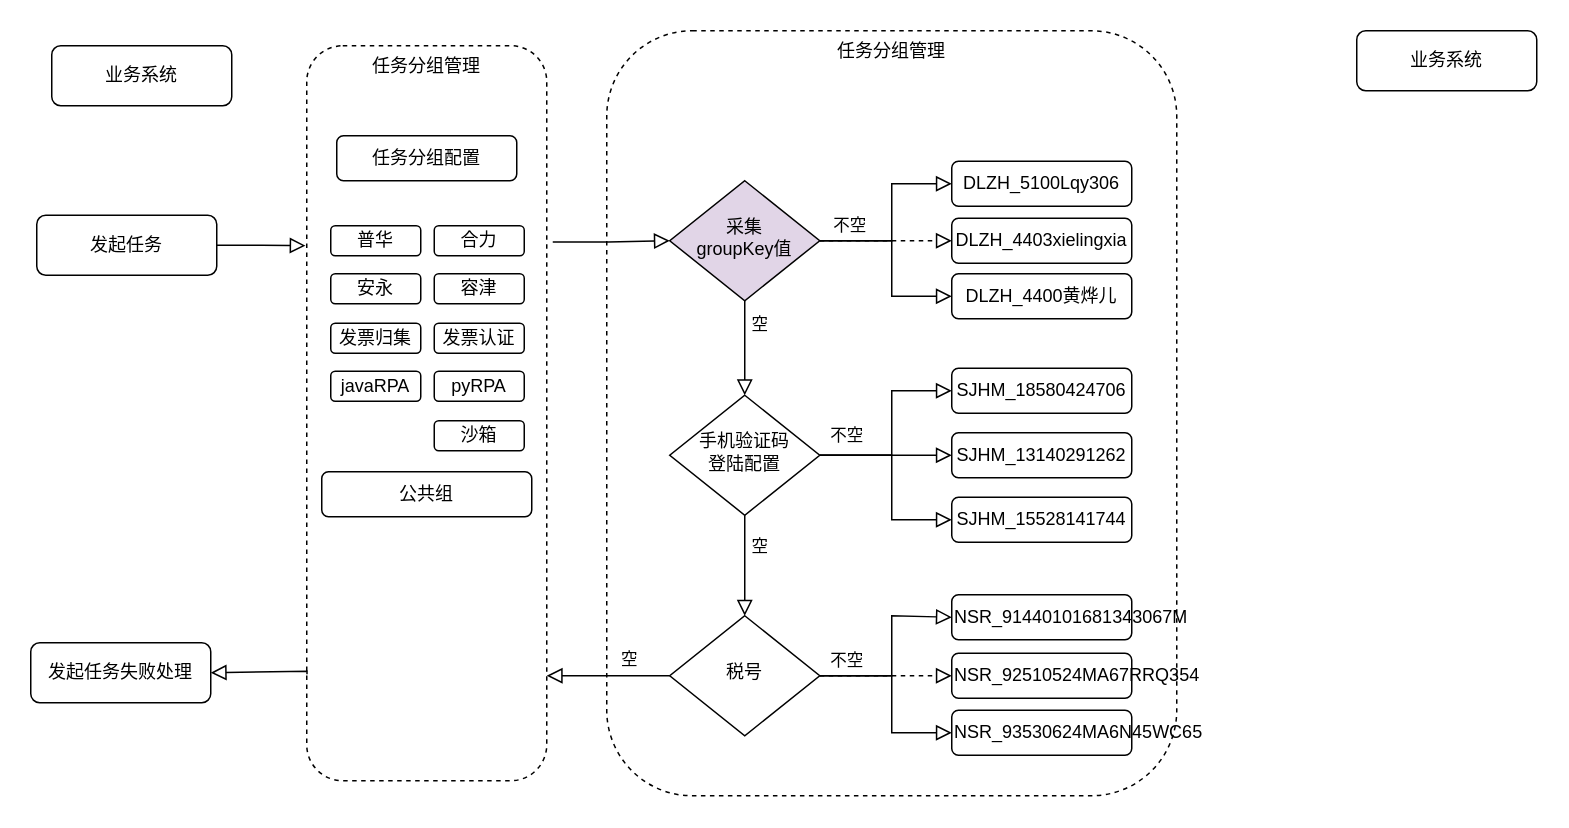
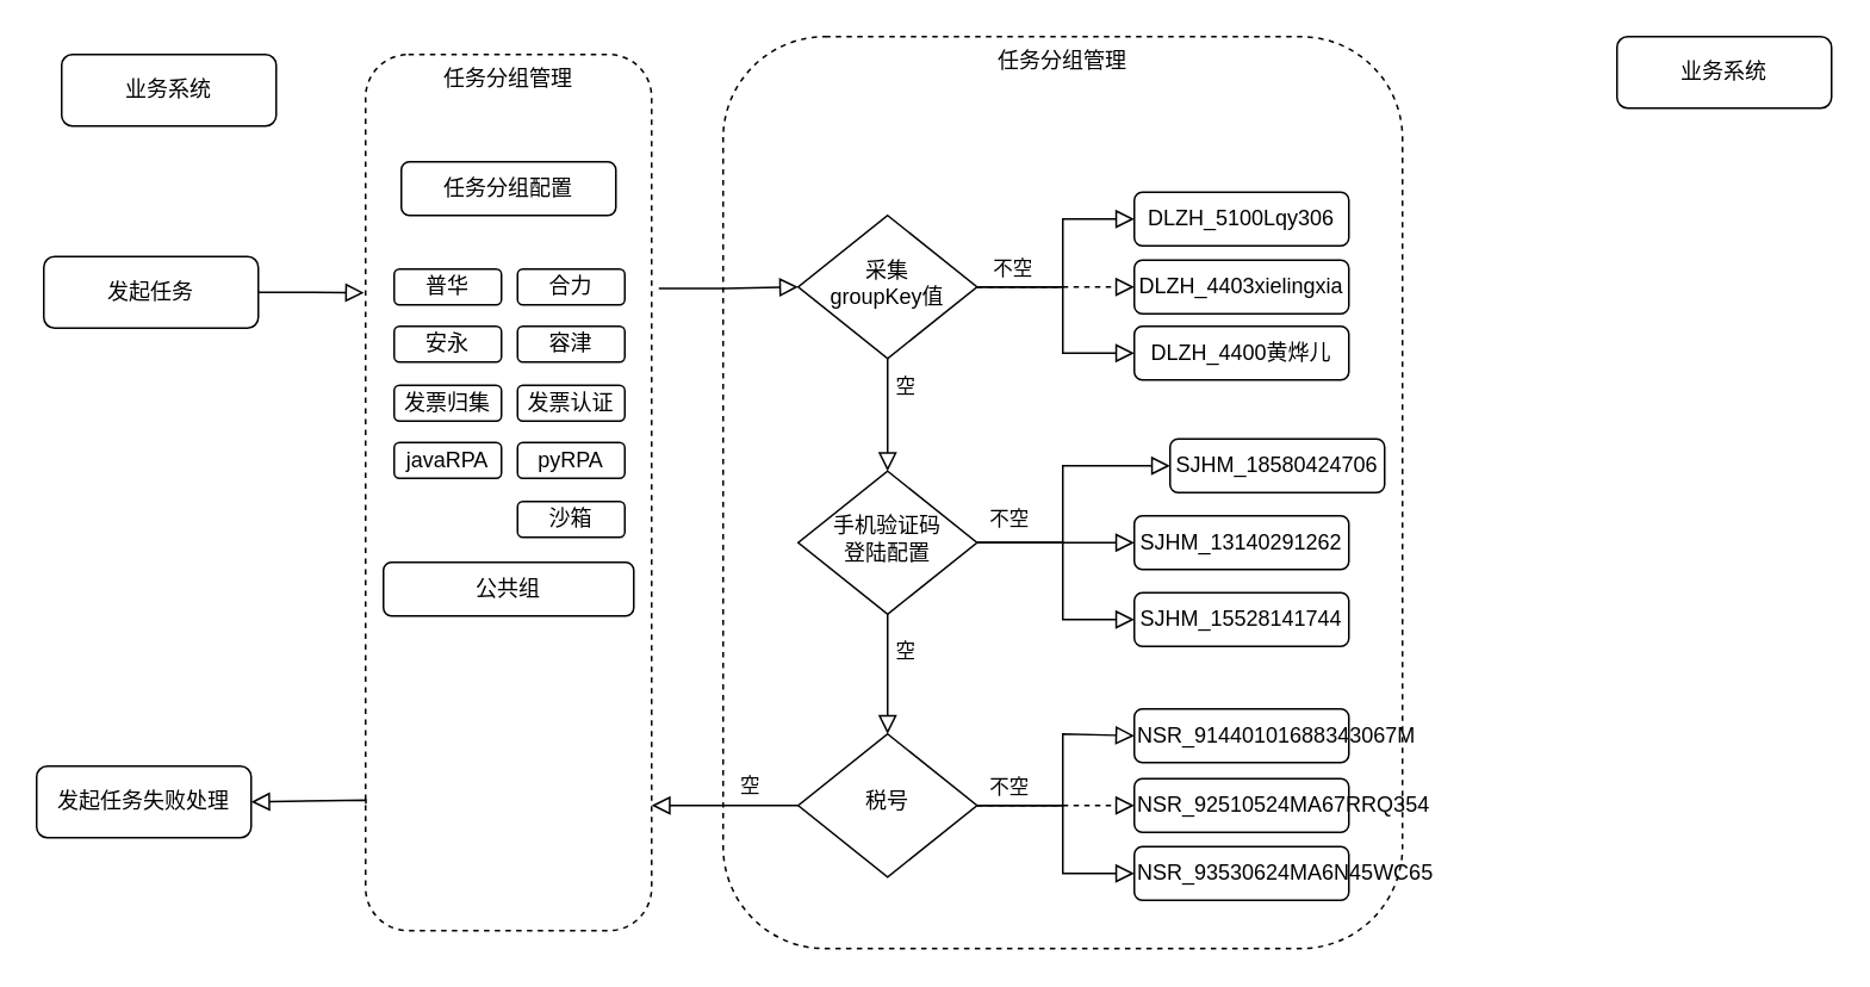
  <mxCell id="0" />
  <mxCell id="1" parent="0" />
  <mxCell id="2" value="任务分组管理" style="rounded=1;whiteSpace=wrap;html=1;fontSize=12;glass=0;strokeWidth=1;shadow=0;dashed=1;verticalAlign=top;" vertex="1" parent="1"><mxGeometry x="404" y="20" width="380" height="510" as="geometry" /></mxCell>
  <mxCell id="3" value="任务分组管理" style="rounded=1;whiteSpace=wrap;html=1;fontSize=12;glass=0;strokeWidth=1;shadow=0;dashed=1;verticalAlign=top;" vertex="1" parent="1"><mxGeometry x="204" y="30" width="160" height="490" as="geometry" /></mxCell>
  <mxCell id="4" value="" style="rounded=0;html=1;jettySize=auto;orthogonalLoop=1;fontSize=11;endArrow=block;endFill=0;endSize=8;strokeWidth=1;shadow=0;labelBackgroundColor=none;edgeStyle=orthogonalEdgeStyle;entryX=-0.005;entryY=0.272;entryDx=0;entryDy=0;entryPerimeter=0;exitX=1;exitY=0.5;exitDx=0;exitDy=0;" parent="1" source="5" target="3" edge="1"><mxGeometry relative="1" as="geometry"><mxPoint x="136" y="160" as="sourcePoint" /><mxPoint x="174" y="110" as="targetPoint" /></mxGeometry></mxCell>
  <mxCell id="5" value="发起任务" style="rounded=1;whiteSpace=wrap;html=1;fontSize=12;glass=0;strokeWidth=1;shadow=0;" parent="1" vertex="1"><mxGeometry x="24" y="143" width="120" height="40" as="geometry" /></mxCell>
  <mxCell id="6" value="空" style="rounded=0;html=1;jettySize=auto;orthogonalLoop=1;fontSize=11;endArrow=block;endFill=0;endSize=8;strokeWidth=1;shadow=0;labelBackgroundColor=none;edgeStyle=orthogonalEdgeStyle;" parent="1" source="8" target="12" edge="1"><mxGeometry x="-0.5" y="10" relative="1" as="geometry"><mxPoint as="offset" /></mxGeometry></mxCell>
  <mxCell id="7" value="" style="edgeStyle=orthogonalEdgeStyle;rounded=0;html=1;jettySize=auto;orthogonalLoop=1;fontSize=11;endArrow=block;endFill=0;endSize=8;strokeWidth=1;shadow=0;labelBackgroundColor=none;entryX=0;entryY=0.5;entryDx=0;entryDy=0;exitX=1;exitY=0.5;exitDx=0;exitDy=0;" parent="1" source="8" target="34" edge="1"><mxGeometry x="0.362" y="-16" relative="1" as="geometry"><mxPoint x="-16" y="-16" as="offset" /><Array as="points"><mxPoint x="594" y="160" /><mxPoint x="594" y="122" /></Array></mxGeometry></mxCell>
- <mxCell id="8" value="采集&lt;br&gt;groupKey值" style="rhombus;whiteSpace=wrap;html=1;shadow=0;fontFamily=Helvetica;fontSize=12;align=center;strokeWidth=1;spacing=6;spacingTop=-4;fillColor=#e1d5e7;" parent="1" vertex="1"><mxGeometry x="446" y="120" width="100" height="80" as="geometry" /></mxCell>
+ <mxCell id="8" value="采集&lt;br&gt;groupKey值" style="rhombus;whiteSpace=wrap;html=1;shadow=0;fontFamily=Helvetica;fontSize=12;align=center;strokeWidth=1;spacing=6;spacingTop=-4;" parent="1" vertex="1"><mxGeometry x="446" y="120" width="100" height="80" as="geometry" /></mxCell>
  <mxCell id="9" value="DLZH_4403xielingxia" style="rounded=1;whiteSpace=wrap;html=1;fontSize=12;glass=0;strokeWidth=1;shadow=0;" parent="1" vertex="1"><mxGeometry x="634" y="145" width="120" height="30" as="geometry" /></mxCell>
  <mxCell id="10" value="空" style="rounded=0;html=1;jettySize=auto;orthogonalLoop=1;fontSize=11;endArrow=block;endFill=0;endSize=8;strokeWidth=1;shadow=0;labelBackgroundColor=none;edgeStyle=orthogonalEdgeStyle;entryX=0.5;entryY=0;entryDx=0;entryDy=0;" parent="1" source="12" target="16" edge="1"><mxGeometry x="-0.36" y="10" relative="1" as="geometry"><mxPoint as="offset" /></mxGeometry></mxCell>
  <mxCell id="11" value="不空" style="edgeStyle=orthogonalEdgeStyle;rounded=0;html=1;jettySize=auto;orthogonalLoop=1;fontSize=11;endArrow=block;endFill=0;endSize=8;strokeWidth=1;shadow=0;labelBackgroundColor=none;" parent="1" source="12" target="14" edge="1"><mxGeometry x="-0.591" y="13" relative="1" as="geometry"><mxPoint as="offset" /></mxGeometry></mxCell>
  <mxCell id="12" value="手机验证码&lt;br&gt;登陆配置" style="rhombus;whiteSpace=wrap;html=1;shadow=0;fontFamily=Helvetica;fontSize=12;align=center;strokeWidth=1;spacing=6;spacingTop=-4;" parent="1" vertex="1"><mxGeometry x="446" y="263" width="100" height="80" as="geometry" /></mxCell>
  <mxCell id="13" value="发起任务失败处理" style="rounded=1;whiteSpace=wrap;html=1;fontSize=12;glass=0;strokeWidth=1;shadow=0;" parent="1" vertex="1"><mxGeometry x="20" y="428" width="120" height="40" as="geometry" /></mxCell>
  <mxCell id="14" value="SJHM_13140291262" style="rounded=1;whiteSpace=wrap;html=1;fontSize=12;glass=0;strokeWidth=1;shadow=0;" parent="1" vertex="1"><mxGeometry x="634" y="288" width="120" height="30" as="geometry" /></mxCell>
  <mxCell id="15" value="不空" style="edgeStyle=orthogonalEdgeStyle;rounded=0;html=1;jettySize=auto;orthogonalLoop=1;fontSize=11;endArrow=block;endFill=0;endSize=8;strokeWidth=1;shadow=0;labelBackgroundColor=none;exitX=1;exitY=0.5;exitDx=0;exitDy=0;dashed=1;" edge="1" parent="1" source="16" target="17"><mxGeometry x="-0.591" y="10" relative="1" as="geometry"><mxPoint as="offset" /><mxPoint x="546" y="468" as="sourcePoint" /></mxGeometry></mxCell>
  <mxCell id="16" value="税号" style="rhombus;whiteSpace=wrap;html=1;shadow=0;fontFamily=Helvetica;fontSize=12;align=center;strokeWidth=1;spacing=6;spacingTop=-4;" vertex="1" parent="1"><mxGeometry x="446" y="410" width="100" height="80" as="geometry" /></mxCell>
  <mxCell id="17" value="NSR_92510524MA67RRQ354" style="rounded=1;whiteSpace=wrap;html=1;fontSize=12;glass=0;strokeWidth=1;shadow=0;align=left;" vertex="1" parent="1"><mxGeometry x="634" y="435" width="120" height="30" as="geometry" /></mxCell>
  <mxCell id="18" value="空" style="rounded=0;html=1;jettySize=auto;orthogonalLoop=1;fontSize=11;endArrow=block;endFill=0;endSize=8;strokeWidth=1;shadow=0;labelBackgroundColor=none;edgeStyle=orthogonalEdgeStyle;exitX=0;exitY=0.5;exitDx=0;exitDy=0;" edge="1" parent="1" source="16"><mxGeometry x="-0.355" y="-11" relative="1" as="geometry"><mxPoint as="offset" /><mxPoint x="288" y="508" as="sourcePoint" /><mxPoint x="364" y="450" as="targetPoint" /></mxGeometry></mxCell>
  <mxCell id="19" value="任务分组配置" style="rounded=1;whiteSpace=wrap;html=1;fontSize=12;glass=0;strokeWidth=1;shadow=0;" vertex="1" parent="1"><mxGeometry x="224" y="90" width="120" height="30" as="geometry" /></mxCell>
  <mxCell id="20" value="业务系统" style="rounded=1;whiteSpace=wrap;html=1;fontSize=12;glass=0;strokeWidth=1;shadow=0;" vertex="1" parent="1"><mxGeometry x="34" y="30" width="120" height="40" as="geometry" /></mxCell>
  <mxCell id="21" value="业务系统" style="rounded=1;whiteSpace=wrap;html=1;fontSize=12;glass=0;strokeWidth=1;shadow=0;" vertex="1" parent="1"><mxGeometry x="904" y="20" width="120" height="40" as="geometry" /></mxCell>
  <mxCell id="22" value="" style="rounded=0;html=1;jettySize=auto;orthogonalLoop=1;fontSize=11;endArrow=block;endFill=0;endSize=8;strokeWidth=1;shadow=0;labelBackgroundColor=none;edgeStyle=orthogonalEdgeStyle;entryX=0;entryY=0.5;entryDx=0;entryDy=0;exitX=1.025;exitY=0.267;exitDx=0;exitDy=0;exitPerimeter=0;" edge="1" parent="1" source="3" target="8"><mxGeometry relative="1" as="geometry"><mxPoint x="424" y="170" as="sourcePoint" /><mxPoint x="213.5" y="170" as="targetPoint" /></mxGeometry></mxCell>
  <mxCell id="23" value="公共组" style="rounded=1;whiteSpace=wrap;html=1;fontSize=12;glass=0;strokeWidth=1;shadow=0;" vertex="1" parent="1"><mxGeometry x="214" y="314" width="140" height="30" as="geometry" /></mxCell>
  <mxCell id="24" value="普华" style="rounded=1;whiteSpace=wrap;html=1;fontSize=12;glass=0;strokeWidth=1;shadow=0;aspect=fixed;" vertex="1" parent="1"><mxGeometry x="220" y="149.99" width="60" height="20.02" as="geometry" /></mxCell>
  <mxCell id="25" value="安永" style="rounded=1;whiteSpace=wrap;html=1;fontSize=12;glass=0;strokeWidth=1;shadow=0;aspect=fixed;" vertex="1" parent="1"><mxGeometry x="220" y="182" width="60" height="20.02" as="geometry" /></mxCell>
  <mxCell id="26" value="合力" style="rounded=1;whiteSpace=wrap;html=1;fontSize=12;glass=0;strokeWidth=1;shadow=0;aspect=fixed;" vertex="1" parent="1"><mxGeometry x="289" y="149.99" width="60" height="20.02" as="geometry" /></mxCell>
  <mxCell id="27" value="容津" style="rounded=1;whiteSpace=wrap;html=1;fontSize=12;glass=0;strokeWidth=1;shadow=0;aspect=fixed;" vertex="1" parent="1"><mxGeometry x="289" y="182" width="60" height="20.02" as="geometry" /></mxCell>
  <mxCell id="28" value="javaRPA" style="rounded=1;whiteSpace=wrap;html=1;fontSize=12;glass=0;strokeWidth=1;shadow=0;aspect=fixed;" vertex="1" parent="1"><mxGeometry x="220" y="247" width="60" height="20.02" as="geometry" /></mxCell>
  <mxCell id="29" value="pyRPA" style="rounded=1;whiteSpace=wrap;html=1;fontSize=12;glass=0;strokeWidth=1;shadow=0;aspect=fixed;" vertex="1" parent="1"><mxGeometry x="289" y="247" width="60" height="20.02" as="geometry" /></mxCell>
  <mxCell id="30" value="发票归集" style="rounded=1;whiteSpace=wrap;html=1;fontSize=12;glass=0;strokeWidth=1;shadow=0;aspect=fixed;" vertex="1" parent="1"><mxGeometry x="220" y="215" width="60" height="20.02" as="geometry" /></mxCell>
  <mxCell id="31" value="沙箱" style="rounded=1;whiteSpace=wrap;html=1;fontSize=12;glass=0;strokeWidth=1;shadow=0;aspect=fixed;" vertex="1" parent="1"><mxGeometry x="289" y="280" width="60" height="20.02" as="geometry" /></mxCell>
  <mxCell id="32" value="发票认证" style="rounded=1;whiteSpace=wrap;html=1;fontSize=12;glass=0;strokeWidth=1;shadow=0;aspect=fixed;" vertex="1" parent="1"><mxGeometry x="289" y="215" width="60" height="20.02" as="geometry" /></mxCell>
  <mxCell id="33" value="" style="rounded=0;html=1;jettySize=auto;orthogonalLoop=1;fontSize=11;endArrow=block;endFill=0;endSize=8;strokeWidth=1;shadow=0;labelBackgroundColor=none;edgeStyle=orthogonalEdgeStyle;entryX=1;entryY=0.5;entryDx=0;entryDy=0;exitX=0.001;exitY=0.855;exitDx=0;exitDy=0;exitPerimeter=0;" edge="1" parent="1" source="3" target="13"><mxGeometry x="-0.355" y="-11" relative="1" as="geometry"><mxPoint as="offset" /><mxPoint x="203.36" y="481.52" as="sourcePoint" /><mxPoint x="94" y="483" as="targetPoint" /><Array as="points"><mxPoint x="204" y="447" /></Array></mxGeometry></mxCell>
  <mxCell id="34" value="DLZH_5100Lqy306" style="rounded=1;whiteSpace=wrap;html=1;fontSize=12;glass=0;strokeWidth=1;shadow=0;" vertex="1" parent="1"><mxGeometry x="634" y="107" width="120" height="30" as="geometry" /></mxCell>
  <mxCell id="35" value="DLZH_4400黄烨儿" style="rounded=1;whiteSpace=wrap;html=1;fontSize=12;glass=0;strokeWidth=1;shadow=0;" vertex="1" parent="1"><mxGeometry x="634" y="182" width="120" height="30" as="geometry" /></mxCell>
  <mxCell id="36" value="不空" style="edgeStyle=orthogonalEdgeStyle;rounded=0;html=1;jettySize=auto;orthogonalLoop=1;fontSize=11;endArrow=block;endFill=0;endSize=8;strokeWidth=1;shadow=0;labelBackgroundColor=none;entryX=0;entryY=0.5;entryDx=0;entryDy=0;exitX=1;exitY=0.5;exitDx=0;exitDy=0;dashed=1;" edge="1" parent="1" source="8" target="9"><mxGeometry x="-0.544" y="10" relative="1" as="geometry"><mxPoint as="offset" /><mxPoint x="556" y="170" as="sourcePoint" /><mxPoint x="644" y="120" as="targetPoint" /></mxGeometry></mxCell>
  <mxCell id="37" value="" style="edgeStyle=orthogonalEdgeStyle;rounded=0;html=1;jettySize=auto;orthogonalLoop=1;fontSize=11;endArrow=block;endFill=0;endSize=8;strokeWidth=1;shadow=0;labelBackgroundColor=none;exitX=1;exitY=0.5;exitDx=0;exitDy=0;entryX=0;entryY=0.5;entryDx=0;entryDy=0;" edge="1" parent="1" source="8" target="35"><mxGeometry y="10" relative="1" as="geometry"><mxPoint as="offset" /><mxPoint x="556" y="170" as="sourcePoint" /><mxPoint x="635" y="170" as="targetPoint" /><Array as="points"><mxPoint x="594" y="160" /><mxPoint x="594" y="197" /></Array></mxGeometry></mxCell>
  <mxCell id="38" value="SJHM_15528141744" style="rounded=1;whiteSpace=wrap;html=1;fontSize=12;glass=0;strokeWidth=1;shadow=0;" vertex="1" parent="1"><mxGeometry x="634" y="331" width="120" height="30" as="geometry" /></mxCell>
- <mxCell id="39" value="SJHM_18580424706" style="rounded=1;whiteSpace=wrap;html=1;fontSize=12;glass=0;strokeWidth=1;shadow=0;" vertex="1" parent="1"><mxGeometry x="634" y="245.02" width="120" height="30" as="geometry" /></mxCell>
+ <mxCell id="39" value="SJHM_18580424706" style="rounded=1;whiteSpace=wrap;html=1;fontSize=12;glass=0;strokeWidth=1;shadow=0;" vertex="1" parent="1"><mxGeometry x="654" y="245.02" width="120" height="30" as="geometry" /></mxCell>
  <mxCell id="40" value="" style="edgeStyle=orthogonalEdgeStyle;rounded=0;html=1;jettySize=auto;orthogonalLoop=1;fontSize=11;endArrow=block;endFill=0;endSize=8;strokeWidth=1;shadow=0;labelBackgroundColor=none;exitX=1;exitY=0.5;exitDx=0;exitDy=0;" edge="1" parent="1" source="12" target="39"><mxGeometry y="10" relative="1" as="geometry"><mxPoint as="offset" /><mxPoint x="556" y="161" as="sourcePoint" /><mxPoint x="644" y="211" as="targetPoint" /><Array as="points"><mxPoint x="594" y="303" /><mxPoint x="594" y="260" /></Array></mxGeometry></mxCell>
  <mxCell id="41" value="" style="edgeStyle=orthogonalEdgeStyle;rounded=0;html=1;jettySize=auto;orthogonalLoop=1;fontSize=11;endArrow=block;endFill=0;endSize=8;strokeWidth=1;shadow=0;labelBackgroundColor=none;exitX=1;exitY=0.5;exitDx=0;exitDy=0;entryX=0;entryY=0.5;entryDx=0;entryDy=0;" edge="1" parent="1" source="12" target="38"><mxGeometry y="10" relative="1" as="geometry"><mxPoint as="offset" /><mxPoint x="556" y="314" as="sourcePoint" /><mxPoint x="514" y="601" as="targetPoint" /><Array as="points"><mxPoint x="594" y="303" /><mxPoint x="594" y="346" /></Array></mxGeometry></mxCell>
  <mxCell id="42" value="NSR_93530624MA6N45WC65" style="rounded=1;whiteSpace=wrap;html=1;fontSize=12;glass=0;strokeWidth=1;shadow=0;align=left;" vertex="1" parent="1"><mxGeometry x="634" y="473" width="120" height="30" as="geometry" /></mxCell>
- <mxCell id="43" value="NSR_91440101681343067M" style="rounded=1;whiteSpace=wrap;html=1;fontSize=12;glass=0;strokeWidth=1;shadow=0;align=left;" vertex="1" parent="1"><mxGeometry x="634" y="396" width="120" height="30" as="geometry" /></mxCell>
+ <mxCell id="43" value="NSR_91440101688343067M" style="rounded=1;whiteSpace=wrap;html=1;fontSize=12;glass=0;strokeWidth=1;shadow=0;align=left;" vertex="1" parent="1"><mxGeometry x="634" y="396" width="120" height="30" as="geometry" /></mxCell>
  <mxCell id="44" value="" style="edgeStyle=orthogonalEdgeStyle;rounded=0;html=1;jettySize=auto;orthogonalLoop=1;fontSize=11;endArrow=block;endFill=0;endSize=8;strokeWidth=1;shadow=0;labelBackgroundColor=none;exitX=1;exitY=0.5;exitDx=0;exitDy=0;entryX=0;entryY=0.5;entryDx=0;entryDy=0;" edge="1" parent="1" source="16" target="43"><mxGeometry y="10" relative="1" as="geometry"><mxPoint as="offset" /><mxPoint x="556" y="313" as="sourcePoint" /><mxPoint x="644" y="356" as="targetPoint" /><Array as="points"><mxPoint x="594" y="450" /><mxPoint x="594" y="410" /><mxPoint x="634" y="410" /></Array></mxGeometry></mxCell>
  <mxCell id="45" value="" style="edgeStyle=orthogonalEdgeStyle;rounded=0;html=1;jettySize=auto;orthogonalLoop=1;fontSize=11;endArrow=block;endFill=0;endSize=8;strokeWidth=1;shadow=0;labelBackgroundColor=none;exitX=1;exitY=0.5;exitDx=0;exitDy=0;entryX=0;entryY=0.5;entryDx=0;entryDy=0;" edge="1" parent="1" source="16" target="42"><mxGeometry y="10" relative="1" as="geometry"><mxPoint as="offset" /><mxPoint x="556" y="460" as="sourcePoint" /><mxPoint x="644" y="421" as="targetPoint" /><Array as="points"><mxPoint x="594" y="450" /><mxPoint x="594" y="488" /></Array></mxGeometry></mxCell>
